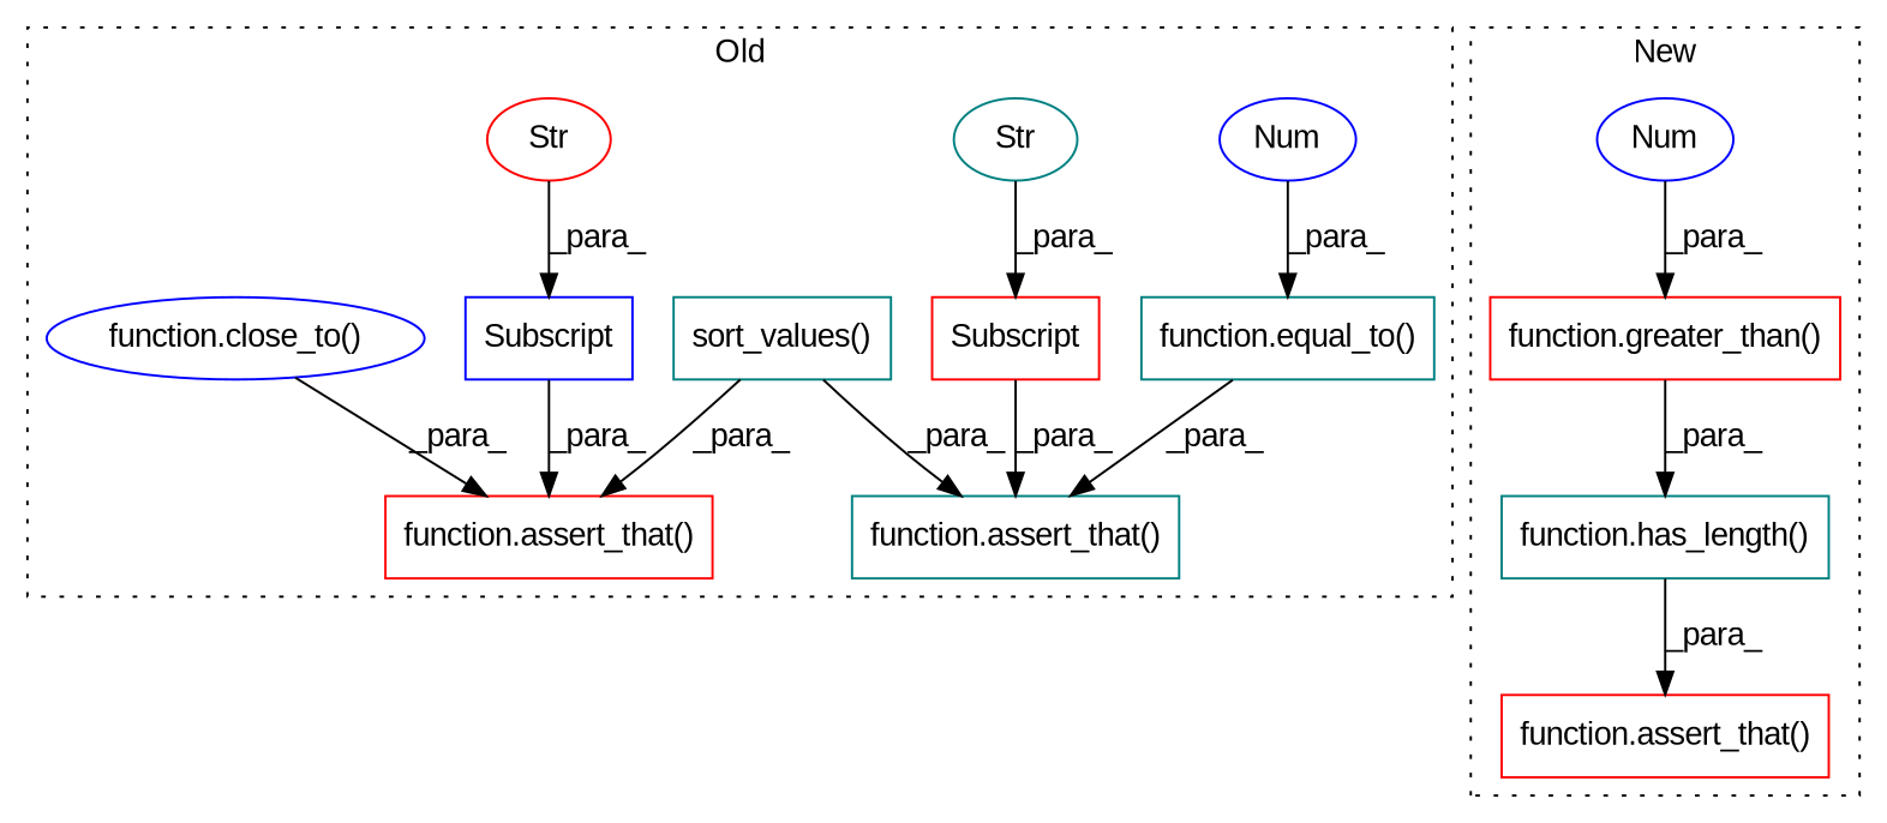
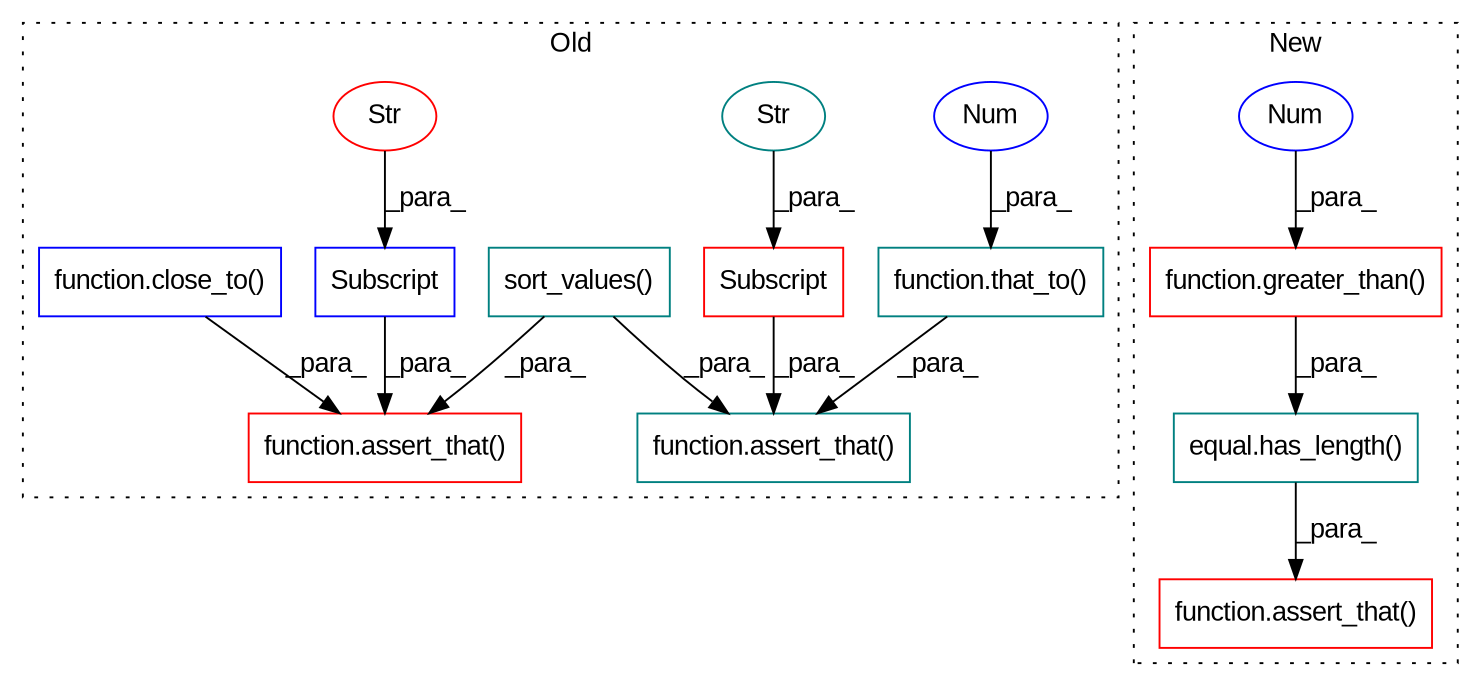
  digraph {
    fontname="Liberation Sans"
    node [a=75 color=teal fontname="Liberation Sans" l="12,1" shape=box]
    edge [fontname="Liberation Sans"]
-   n1 [l="9,1" label="function.equal_to()" s="4023,4033"]
+   n1 [l="9,1" label="function.that_to()" s="4023,4033"]
    n2 [label="function.assert_that()" s="3991,4034"]
    n3 [a=63 color=red l="18,0" label=Subscript s="4003,0"]
    n4 [a=76 color=blue l=1 label=Num s=4032 shape=ellipse]
    n5 [a=66 l=7 label=Str s=4013 shape=ellipse]
    n6 [l=65 label="sort_values()" s=3667]
    n7 [color=red label="function.assert_that()" s="3868,3922"]
    n8 [a=63 color=blue l="18,0" label=Subscript s="3880,0"]
    n9 [a=66 color=red l=7 label=Str s=3890 shape=ellipse]
-   n10 [color=blue l="9,1" label="function.close_to()" s="3900,3921" shape=ellipse]
+   n10 [color=blue l="9,1" label="function.close_to()" s="3900,3921"]
    n11 [color=red l="13,1" label="function.greater_than()" s="4790,4804"]
    n12 [color=red label="function.assert_that()" s="4751,4806"]
-   n13 [l="11,1" label="function.has_length()" s="4779,4805"]
+   n13 [l="11,1" label="equal.has_length()" s="4779,4805"]
    n14 [a=76 color=blue l=1 label=Num s=4803 shape=ellipse]
    subgraph cluster_1 {
      label=Old
      style=dotted
      n1
      n2
      n3
      n4
      n5
      n6
      n7
      n8
      n9
      n10
    }
    subgraph cluster_2 {
      label=New
      style=dotted
      n11
      n12
      n13
      n14
    }
    n1 -> n2 [label=_para_]
    n3 -> n2 [label=_para_]
    n4 -> n1 [label=_para_]
    n5 -> n3 [label=_para_]
    n6 -> n2 [label=_para_]
    n6 -> n7 [label=_para_]
    n8 -> n7 [label=_para_]
    n9 -> n8 [label=_para_]
    n10 -> n7 [label=_para_]
    n11 -> n13 [label=_para_]
    n13 -> n12 [label=_para_]
    n14 -> n11 [label=_para_]
  }
